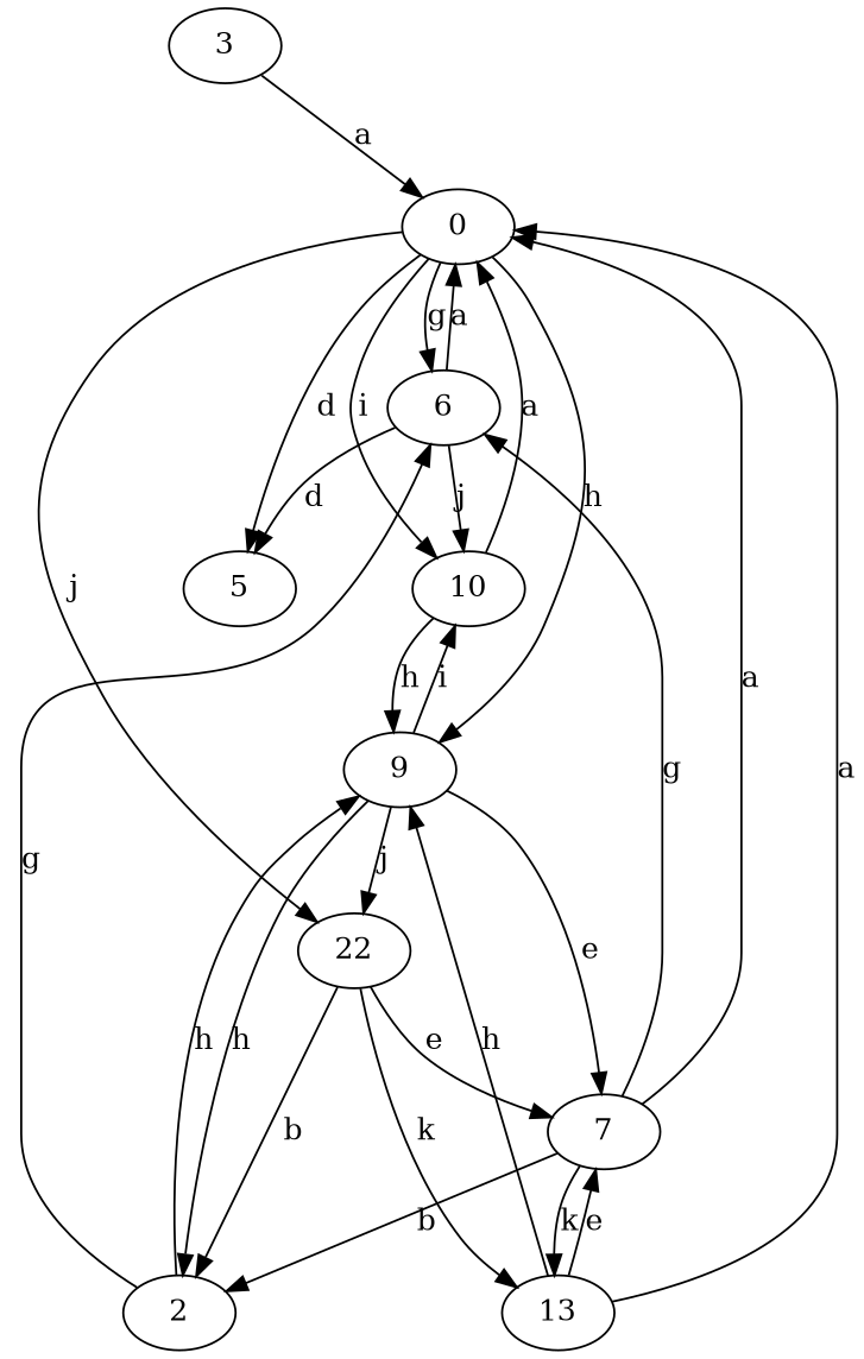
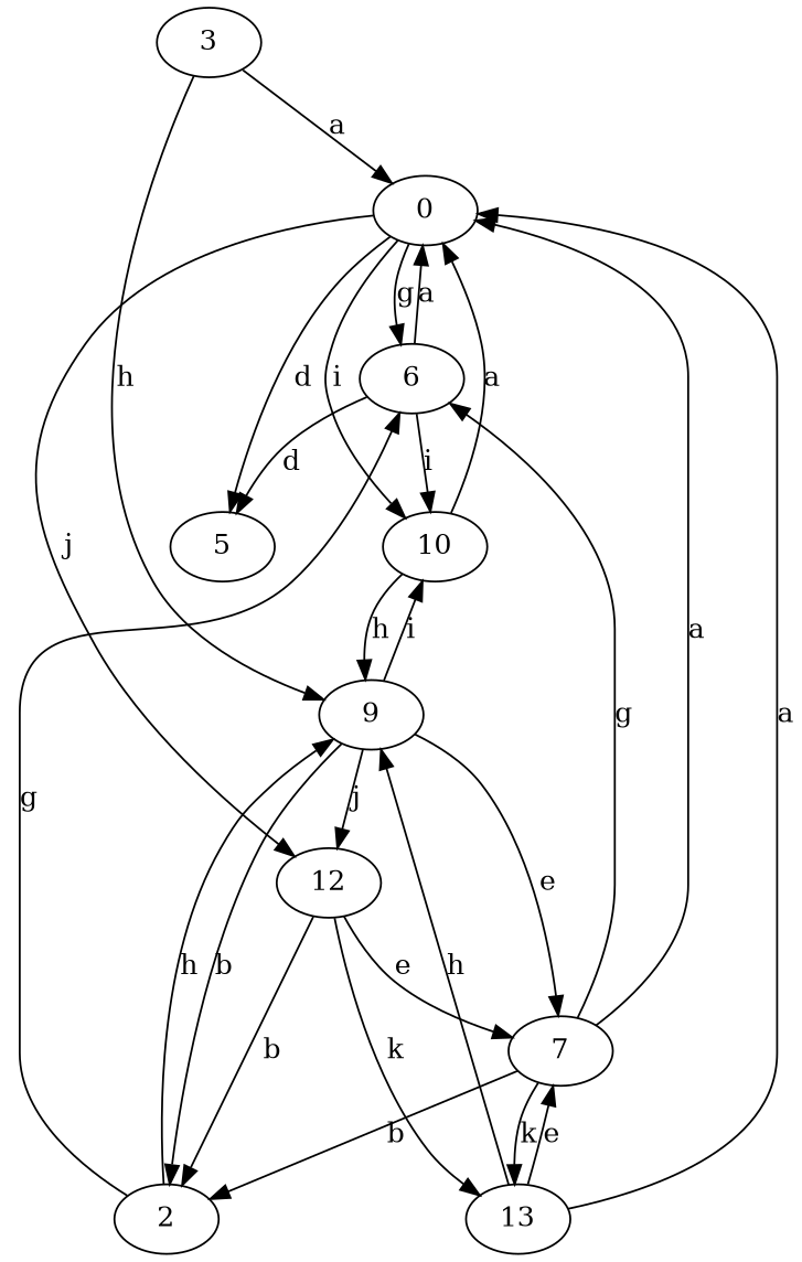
  strict digraph {
    0
    5
    n3 [label=6]
    9
    10
-   12 [label=22]
+   12
    2
    7
    13
    3
    0 -> 5 [label=d]
    0 -> n3 [label=g]
-   0 -> 9 [label=h]
+   3 -> 9 [label=h]
    0 -> 10 [label=i]
    0 -> 12 [label=j]
    n3 -> 0 [label=a]
    n3 -> 5 [label=d]
-   n3 -> 10 [label=j]
+   n3 -> 10 [label=i]
    9 -> 10 [label=i]
    9 -> 12 [label=j]
-   9 -> 2 [label=h]
+   9 -> 2 [label=b]
    9 -> 7 [label=e]
    10 -> 0 [label=a]
    10 -> 9 [label=h]
    12 -> 2 [label=b]
    12 -> 7 [label=e]
    12 -> 13 [label=k]
    2 -> n3 [label=g]
    2 -> 9 [label=h]
    7 -> 0 [label=a]
    7 -> n3 [label=g]
    7 -> 2 [label=b]
    7 -> 13 [label=k]
    13 -> 0 [label=a]
    13 -> 9 [label=h]
    13 -> 7 [label=e]
    3 -> 0 [label=a]
  }
